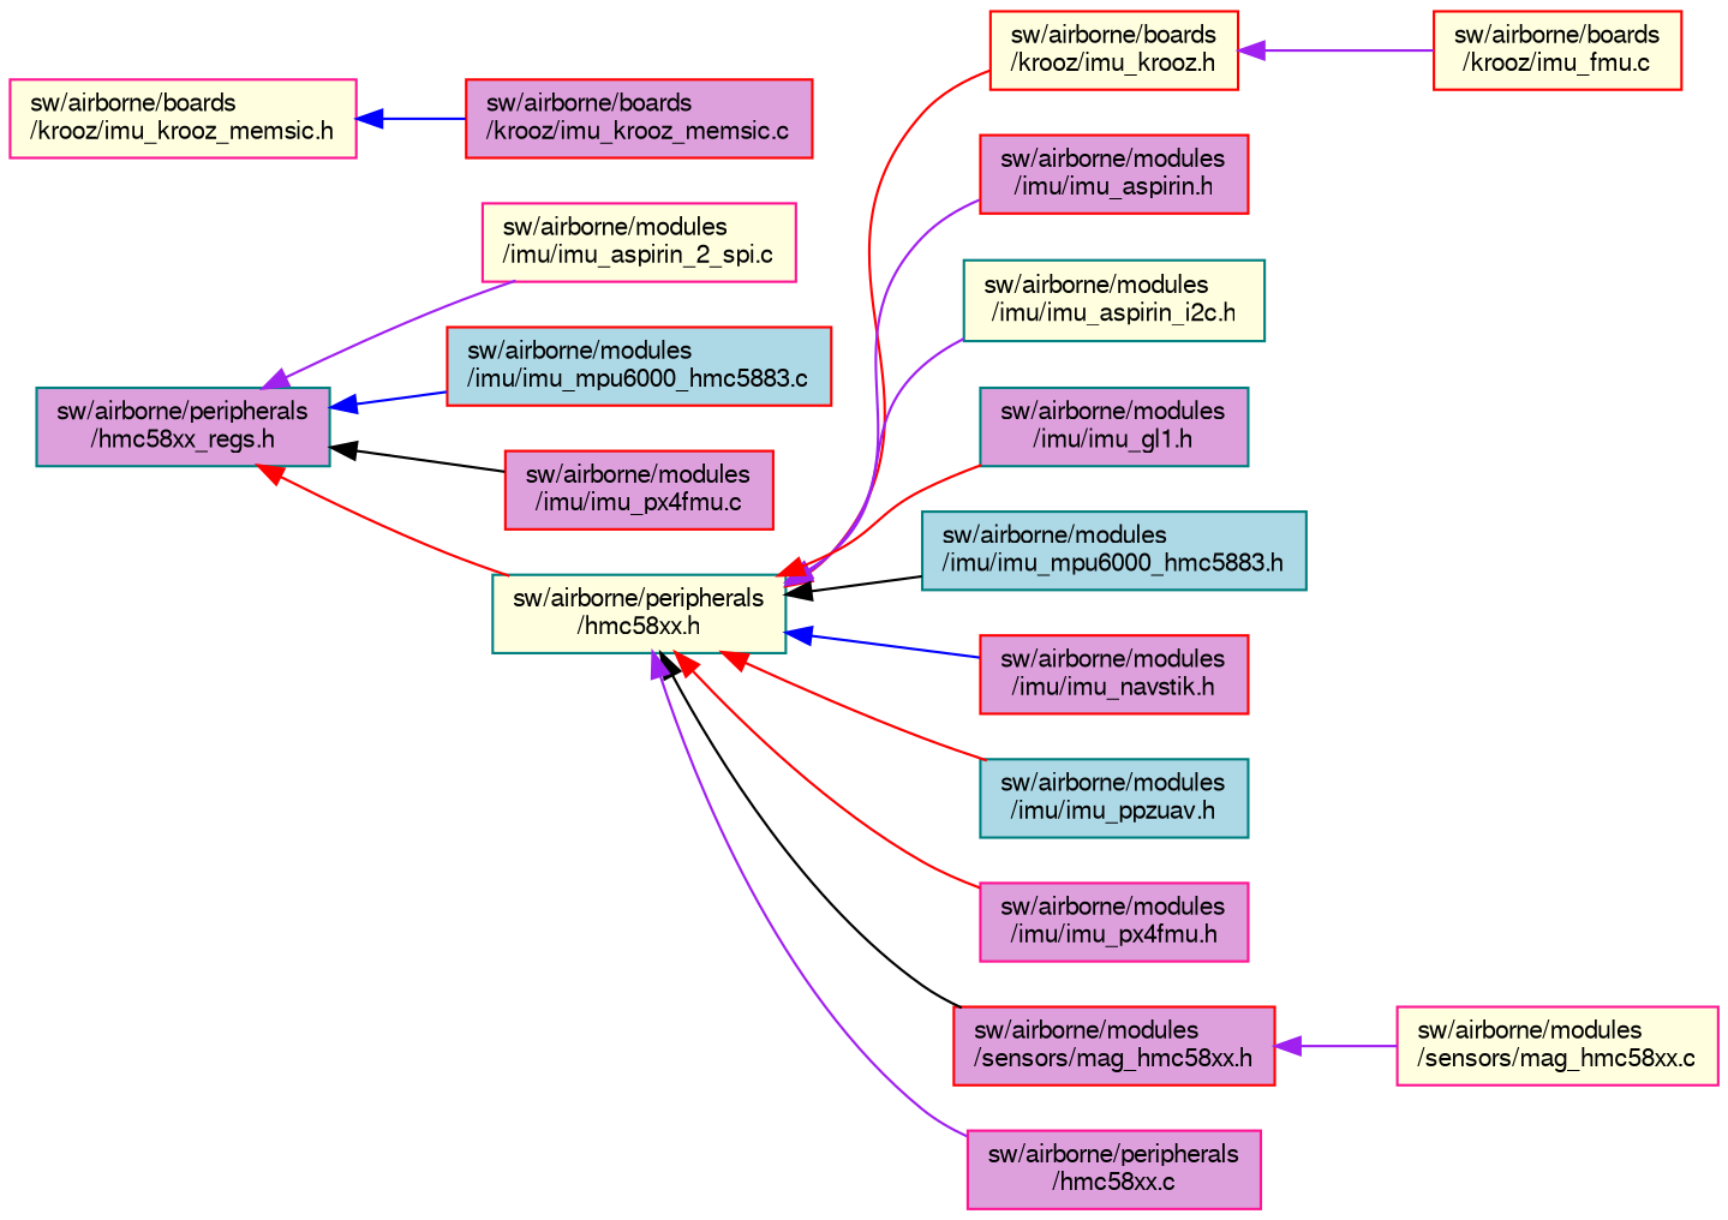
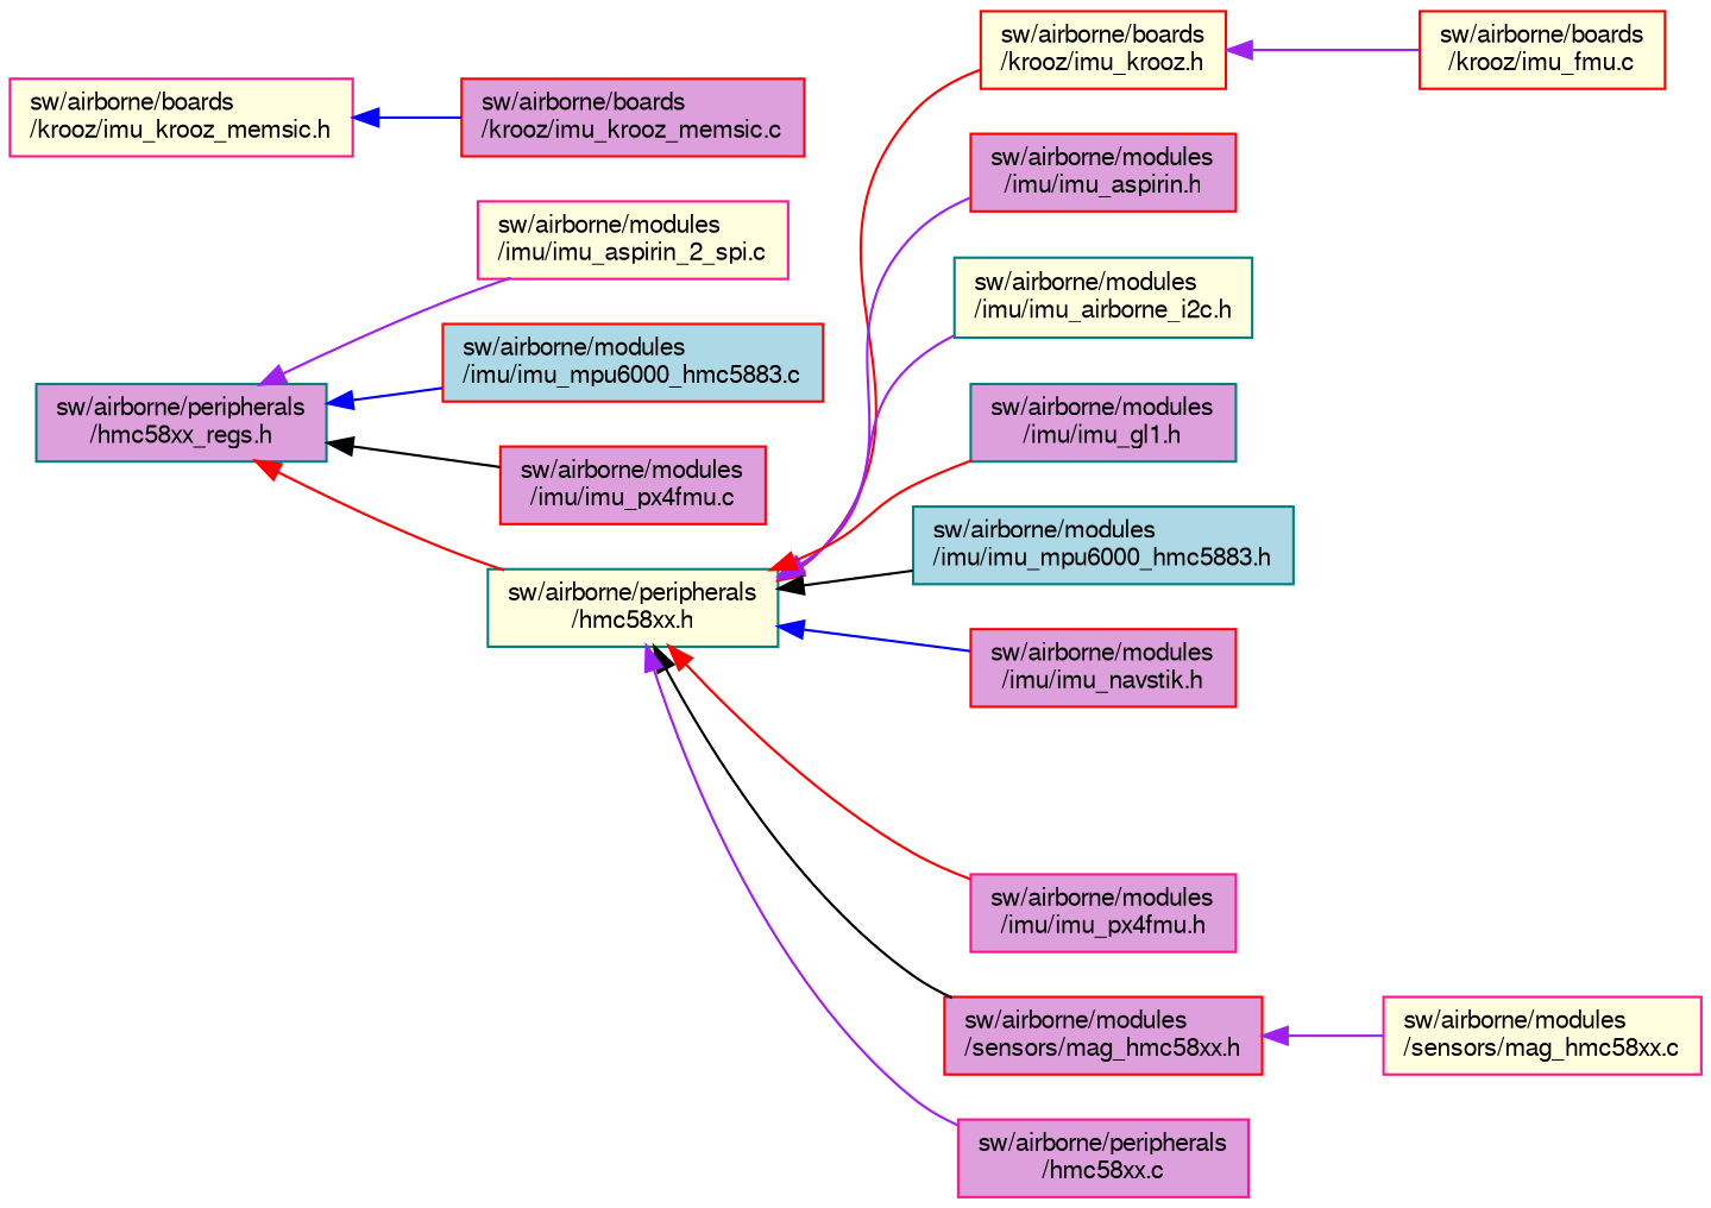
  digraph {
    rankdir=LR
    node [color=red fillcolor=plum fontname=FreeSans fontsize=10 shape=record style=filled]
    edge [color=purple dir=back fontname=FreeSans fontsize=10 labelfontname=FreeSans labelfontsize=10 style=solid]
    n1 [color=teal fontcolor=black height=0.2 label="sw/airborne/peripherals\l/hmc58xx_regs.h" width=0.4]
    n2 [color=deeppink fillcolor=lightyellow height=0.2 label="sw/airborne/modules\l/imu/imu_aspirin_2_spi.c" width=0.4]
    n3 [fillcolor=lightblue height=0.2 label="sw/airborne/modules\l/imu/imu_mpu6000_hmc5883.c" width=0.4]
    n4 [height=0.2 label="sw/airborne/modules\l/imu/imu_px4fmu.c" width=0.4]
    n5 [color=teal fillcolor=lightyellow height=0.2 label="sw/airborne/peripherals\l/hmc58xx.h" width=0.4]
    n6 [fillcolor=lightyellow height=0.2 label="sw/airborne/boards\l/krooz/imu_krooz.h" width=0.4]
    n7 [height=0.2 label="sw/airborne/modules\l/imu/imu_aspirin.h" width=0.4]
-   n8 [color=teal fillcolor=lightyellow height=0.2 label="sw/airborne/modules\l/imu/imu_aspirin_i2c.h" width=0.4]
+   n8 [color=teal fillcolor=lightyellow height=0.2 label="sw/airborne/modules\l/imu/imu_airborne_i2c.h" width=0.4]
    n9 [color=teal height=0.2 label="sw/airborne/modules\l/imu/imu_gl1.h" width=0.4]
    n10 [color=teal fillcolor=lightblue height=0.2 label="sw/airborne/modules\l/imu/imu_mpu6000_hmc5883.h" width=0.4]
    n11 [height=0.2 label="sw/airborne/modules\l/imu/imu_navstik.h" width=0.4]
-   n12 [color=teal fillcolor=lightblue height=0.2 label="sw/airborne/modules\l/imu/imu_ppzuav.h" width=0.4]
    n13 [color=deeppink height=0.2 label="sw/airborne/modules\l/imu/imu_px4fmu.h" width=0.4]
    n14 [height=0.2 label="sw/airborne/modules\l/sensors/mag_hmc58xx.h" width=0.4]
    n15 [color=deeppink height=0.2 label="sw/airborne/peripherals\l/hmc58xx.c" width=0.4]
    n16 [fillcolor=lightyellow height=0.2 label="sw/airborne/boards\l/krooz/imu_fmu.c" width=0.4]
    n17 [color=deeppink fillcolor=lightyellow height=0.2 label="sw/airborne/boards\l/krooz/imu_krooz_memsic.h" width=0.4]
    n18 [height=0.2 label="sw/airborne/boards\l/krooz/imu_krooz_memsic.c" width=0.4]
    n19 [color=deeppink fillcolor=lightyellow height=0.2 label="sw/airborne/modules\l/sensors/mag_hmc58xx.c" width=0.4]
    n1 -> n2
    n1 -> n3 [color=blue]
    n1 -> n4 [color=black]
    n1 -> n5 [color=red]
    n5 -> n6 [color=red]
    n5 -> n7
    n5 -> n8
    n5 -> n9 [color=red]
    n5 -> n10 [color=black]
    n5 -> n11 [color=blue]
-   n5 -> n12 [color=red]
    n5 -> n13 [color=red]
    n5 -> n14 [color=black]
    n5 -> n15
    n6 -> n16
    n14 -> n19
    n17 -> n18 [color=blue]
  }
